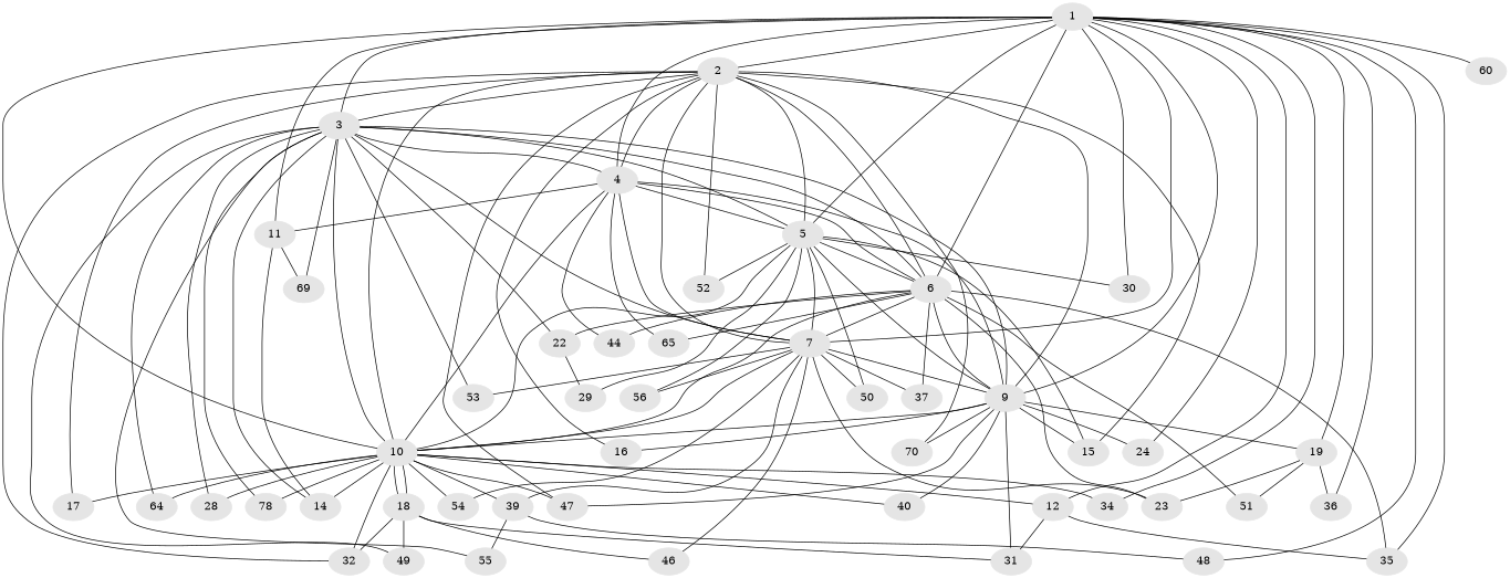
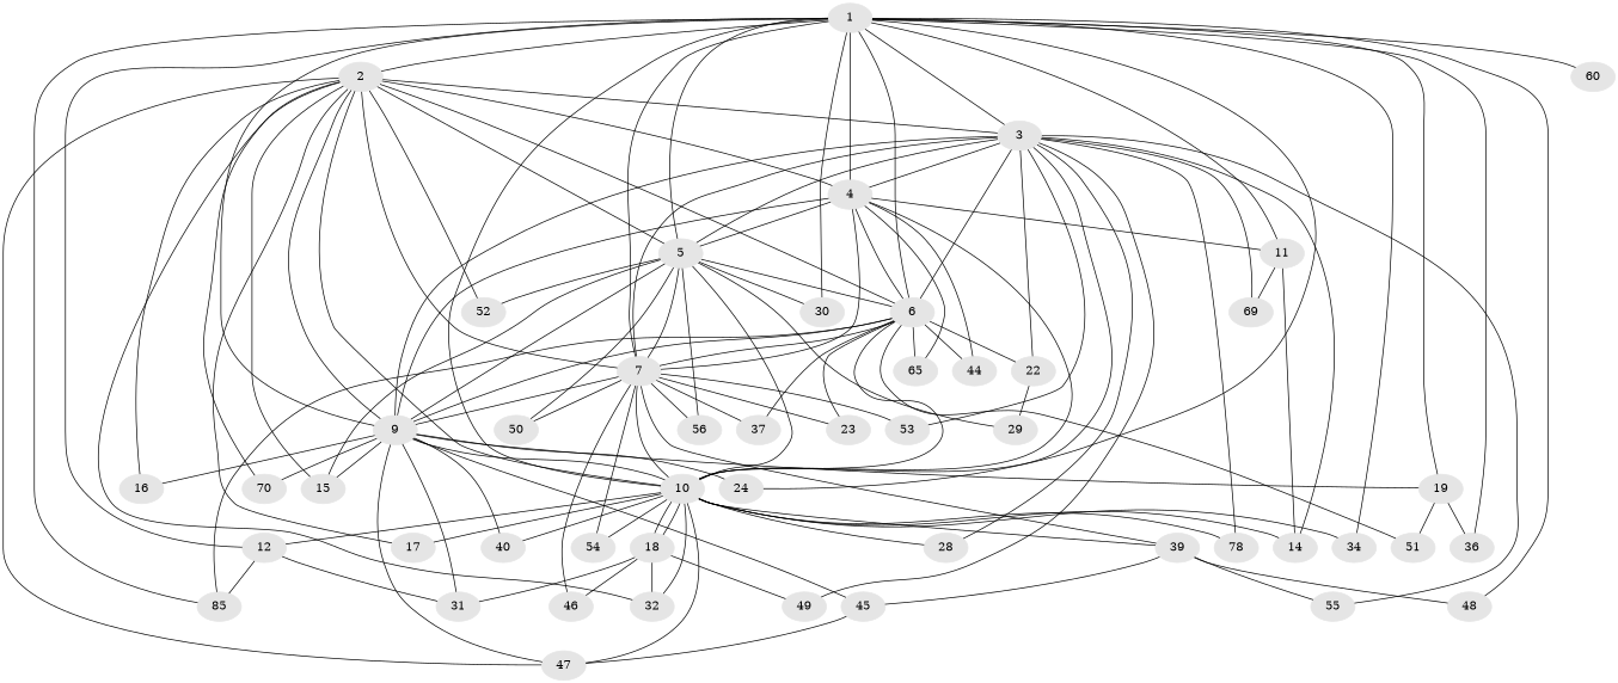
  graph {
    node [color=gray90 style=filled]
    1 [super="+8"]
    2 [super="+26"]
    3 [super="+43"]
    4 [super="+63"]
    5 [super="+41"]
    6 [super="+21"]
    7 [super="+13"]
    9 [super="+67"]
    10 [super="+25"]
    11 [super="+27"]
    12 [super="+59"]
    19 [super="+42"]
    24
    30
    34
-   35
+   35 [label=85]
    36
    48
    60
    15 [super="+33"]
    16
    17
    32 [super="+66"]
    47 [super="+61"]
    52
    70
    14
    22
    28
    49
    53
    55
    n33 [label=78]
-   64
    69
    44
    65
    29
    50
    56
    23 [super="+68"]
    37
    51
    39
    46
    54
+   45 [super="+57"]
    31
    40
    18 [super="+62"]
    1 -- 2 [weight=2]
    1 -- 3 [weight=2]
    1 -- 4 [weight=2]
    1 -- 5 [weight=2]
    1 -- 6 [weight=3]
    1 -- 7 [weight=2]
    1 -- 9 [weight=2]
    1 -- 10 [weight=2]
    1 -- 11
    1 -- 12
    1 -- 19 [weight=2]
    1 -- 24
    1 -- 30
    1 -- 34
    1 -- 35
    1 -- 36
    1 -- 48
    1 -- 60
    2 -- 3
    2 -- 4
    2 -- 5
    2 -- 6
    2 -- 7 [weight=2]
    2 -- 9
    2 -- 10
    2 -- 15 [weight=2]
    2 -- 16
    2 -- 17
    2 -- 32
    2 -- 47
    2 -- 52
    2 -- 70
    3 -- 4
    3 -- 5
    3 -- 6 [weight=2]
    3 -- 7
    3 -- 9
    3 -- 10
    3 -- 14
    3 -- 22
    3 -- 28
    3 -- 49
    3 -- 53
    3 -- 55
    3 -- n33
-   3 -- 64
    3 -- 69
    4 -- 5
    4 -- 6
    4 -- 7 [weight=2]
    4 -- 9
    4 -- 10
    4 -- 11
    4 -- 44
    4 -- 65
    5 -- 6 [weight=2]
    5 -- 7
    5 -- 9
    5 -- 10
    5 -- 30
    5 -- 15
    5 -- 52
    5 -- 29
    5 -- 50
    5 -- 56
    6 -- 7
    6 -- 9
    6 -- 10
    6 -- 35
    6 -- 22
    6 -- 44
    6 -- 65
    6 -- 23
    6 -- 37
    6 -- 51
    7 -- 9
    7 -- 10
    7 -- 53
    7 -- 50
    7 -- 56
    7 -- 23
    7 -- 37
    7 -- 39
    7 -- 46
    7 -- 54
    9 -- 10
    9 -- 19
    9 -- 24
    9 -- 15
    9 -- 16
    9 -- 47
    9 -- 70
+   9 -- 45
    9 -- 31
    9 -- 40
    10 -- 12
    10 -- 34
    10 -- 17
    10 -- 32
    10 -- 47
    10 -- 14
    10 -- 28
    10 -- n33
-   10 -- 64
    10 -- 39
    10 -- 54
    10 -- 40
    10 -- 18
    10 -- 18
    11 -- 14
    11 -- 69
    12 -- 35
    12 -- 31
    19 -- 36
-   19 -- 23
    19 -- 51
    22 -- 29
    39 -- 48
    39 -- 55
+   39 -- 45
+   45 -- 47
    18 -- 32
    18 -- 49
    18 -- 46
    18 -- 31
  }
